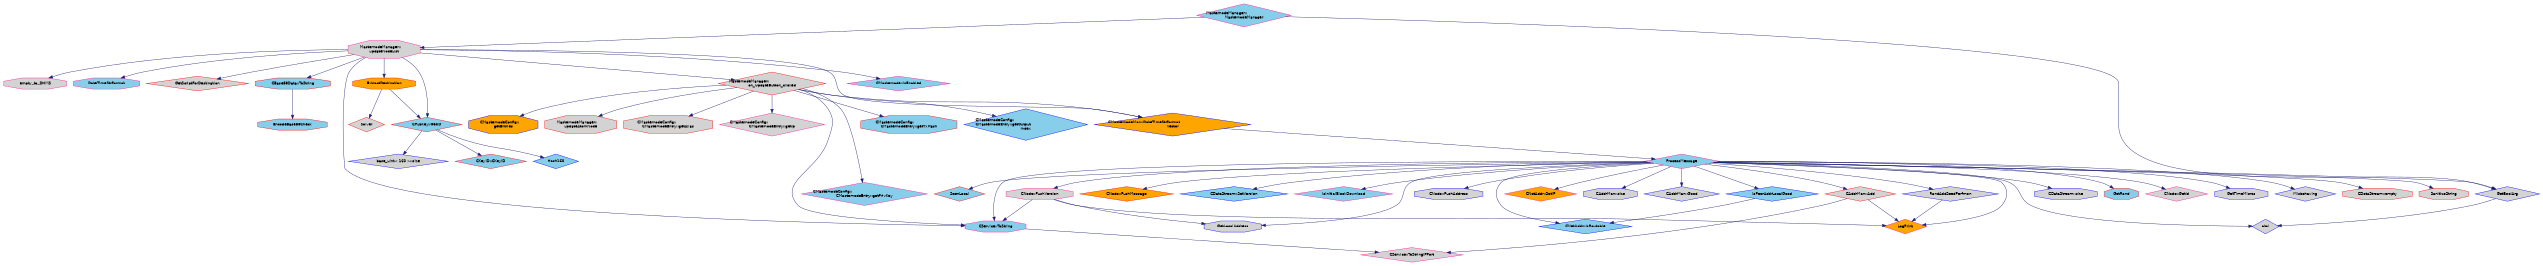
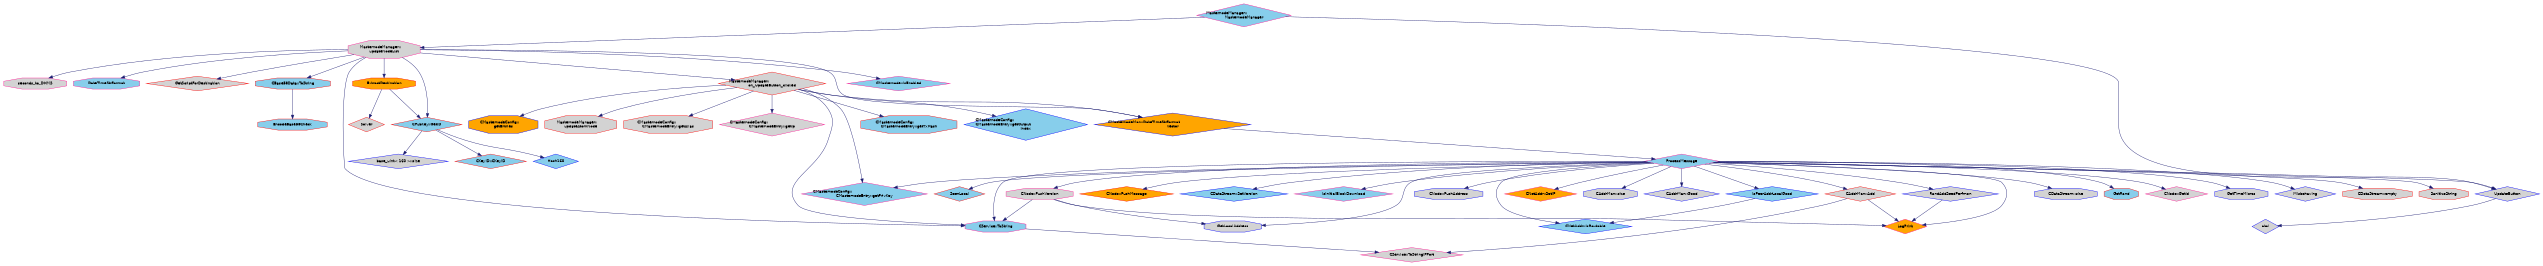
  digraph {
    rankdir=TB
    node [color=blue fillcolor=lightgrey fontname=Helvetica fontsize=10 shape=diamond style=filled]
    edge [color=midnightblue fontname=Helvetica fontsize=10 labelfontname=Helvetica labelfontsize=10 style=solid]
    n1 [color=deeppink fillcolor=skyblue fontcolor=black height=0.2 label="MasternodeManager::\lMasternodeManager" width=0.4]
    n2 [color=deeppink height=0.2 label="MasternodeManager::\lupdateNodeList" shape=octagon width=0.4]
-   n3 [height=0.2 label=GetBoolArg width=0.4]
+   n3 [height=0.2 label=UpdateButton width=0.4]
    n4 [fillcolor=orange height=0.2 label="CMasternodeMan::DateTimeStrFormat\lVector" width=0.4]
    n5 [color=deeppink fillcolor=skyblue height=0.2 label="CService::ToString" shape=octagon width=0.4]
    n6 [color=deeppink fillcolor=skyblue height=0.2 label="CMasternode::IsEnabled" width=0.4]
-   n7 [color=deeppink height=0.2 label=empty_to_DHMS shape=octagon width=0.4]
+   n7 [color=deeppink height=0.2 label=seconds_to_DHMS shape=octagon width=0.4]
    n8 [color=deeppink fillcolor=skyblue height=0.2 label=DateTimeStrFormat shape=octagon width=0.4]
    n9 [color=red height=0.2 label=GetScriptForDestination width=0.4]
    n10 [color=red fillcolor=skyblue height=0.2 label="CPubKey::GetID" width=0.4]
    n11 [color=red fillcolor=orange height=0.2 label=ExtractDestination shape=octagon width=0.4]
    n12 [color=red fillcolor=skyblue height=0.2 label="CBase58Data::ToString" shape=octagon width=0.4]
    n13 [color=red height=0.2 label="MasternodeManager::\lon_UpdateButton_clicked" width=0.4]
    n14 [height=0.2 label=atoi width=0.4]
    n15 [color=deeppink fillcolor=skyblue height=0.2 label=ProcessMessage width=0.4]
    n16 [color=deeppink height=0.2 label="CService::ToStringIPPort" width=0.4]
    n17 [color=red fillcolor=skyblue height=0.2 label="CKeyID::CKeyID" width=0.4]
    n18 [fillcolor=skyblue height=0.2 label=Hash160 width=0.4]
    n19 [height=0.2 label="base_uint\< 160 \>::size" width=0.4]
    n20 [color=red height=0.2 label=Solver width=0.4]
    n21 [color=red fillcolor=skyblue height=0.2 label=EncodeBase58Check shape=octagon width=0.4]
    n22 [fillcolor=orange height=0.2 label="CMasternodeConfig::\lgetEntries" shape=octagon width=0.4]
    n23 [color=red height=0.2 label="MasternodeManager::\lupdateAtomNode" shape=octagon width=0.4]
    n24 [color=red height=0.2 label="CMasternodeConfig::\lCMasternodeEntry::getAlias" shape=octagon width=0.4]
    n25 [color=deeppink height=0.2 label="CMasternodeConfig::\lCMasternodeEntry::getIp" width=0.4]
    n26 [color=deeppink fillcolor=skyblue height=0.2 label="CMasternodeConfig::\lCMasternodeEntry::getPrivKey" width=0.4]
    n27 [color=red fillcolor=skyblue height=0.2 label="CMasternodeConfig::\lCMasternodeEntry::getTxHash" shape=octagon width=0.4]
    n28 [fillcolor=skyblue height=0.2 label="CMasternodeConfig::\lCMasternodeEntry::getOutput\lIndex" width=0.4]
    n29 [height=0.2 label=RandAddSeedPerfmon width=0.4]
    n30 [color=deeppink fillcolor=orange height=0.2 label=LogPrint width=0.4]
    n31 [height=0.2 label="CDataStream::size" shape=octagon width=0.4]
    n32 [color=red fillcolor=skyblue height=0.2 label=GetRand shape=octagon width=0.4]
    n33 [color=deeppink height=0.2 label="CNode::GetId" width=0.4]
    n34 [height=0.2 label=GetTimeMicros shape=octagon width=0.4]
    n35 [height=0.2 label=Misbehaving width=0.4]
    n36 [color=red height=0.2 label="CDataStream::empty" shape=octagon width=0.4]
    n37 [color=red height=0.2 label=SanitizeString shape=octagon width=0.4]
    n38 [color=red fillcolor=skyblue height=0.2 label=SeenLocal width=0.4]
    n39 [color=deeppink height=0.2 label="CNode::PushVersion" shape=octagon width=0.4]
    n40 [height=0.2 label=GetLocalAddress shape=octagon width=0.4]
    n41 [color=red fillcolor=orange height=0.2 label="CNode::PushMessage" width=0.4]
    n42 [fillcolor=skyblue height=0.2 label="CDataStream::SetVersion" width=0.4]
    n43 [color=deeppink fillcolor=skyblue height=0.2 label=IsInitialBlockDownload width=0.4]
    n44 [fillcolor=skyblue height=0.2 label="CNetAddr::IsRoutable" width=0.4]
    n45 [height=0.2 label="CNode::PushAddress" shape=octagon width=0.4]
    n46 [fillcolor=skyblue height=0.2 label=IsPeerAddrLocalGood width=0.4]
    n47 [color=deeppink fillcolor=orange height=0.2 label="CNetAddr::SetIP" width=0.4]
    n48 [height=0.2 label="CAddrMan::size" shape=octagon width=0.4]
    n49 [height=0.2 label="CAddrMan::Good" width=0.4]
    n50 [color=red height=0.2 label="CAddrMan::Add" width=0.4]
    n1 -> n2
    n1 -> n3
    n2 -> n4
    n2 -> n5
    n2 -> n6
    n2 -> n7
    n2 -> n8
    n2 -> n9
    n2 -> n10
    n2 -> n11
    n2 -> n12
    n2 -> n13
    n3 -> n14
    n4 -> n15
    n5 -> n16
    n10 -> n17
    n10 -> n18
    n10 -> n19
    n11 -> n10
    n11 -> n20
    n12 -> n21
    n13 -> n4
    n13 -> n5
    n13 -> n22
    n13 -> n23
    n13 -> n24
    n13 -> n25
    n13 -> n26
    n13 -> n27
    n13 -> n28
    n15 -> n3
    n15 -> n5
-   n15 -> n14
+   n15 -> n26
    n15 -> n29
    n15 -> n30
    n15 -> n31
    n15 -> n32
    n15 -> n33
    n15 -> n34
    n15 -> n35
    n15 -> n36
    n15 -> n37
    n15 -> n38
    n15 -> n39
    n15 -> n40
    n15 -> n41
    n15 -> n42
    n15 -> n43
    n15 -> n44
    n15 -> n45
    n15 -> n46
    n15 -> n47
    n15 -> n48
    n15 -> n49
    n15 -> n50
    n29 -> n30
    n39 -> n5
    n39 -> n30
    n39 -> n40
    n46 -> n44
    n50 -> n16
    n50 -> n30
  }
